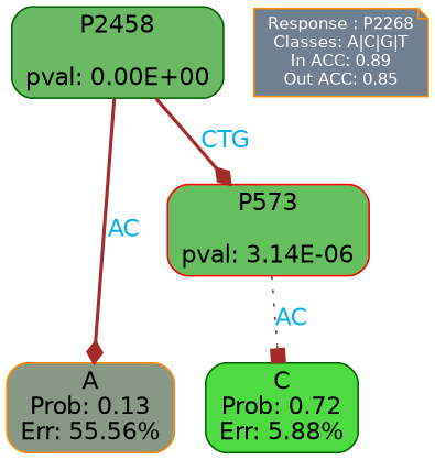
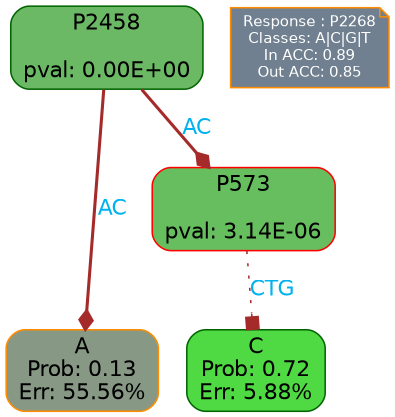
  digraph {
    ranksep=equally
    splines=polylines
    node [color=darkgreen fontname=helvetica shape=box style="filled, rounded"]
    edge [arrowhead=diamond color=brown fontcolor=deepskyblue2 fontname=helvetica style=bold]
    n1 [fillcolor="#4fda43" label="C\nProb: 0.72\nErr: 5.88%"]
    n2 [color=darkorange fillcolor="#879885" label="A\nProb: 0.13\nErr: 55.56%"]
    n3 [align=left color=darkorange fillcolor=slategray fontcolor=white fontsize=10 label="Response : P2268\nClasses: A|C|G|T\nIn ACC: 0.89\nOut ACC: 0.85\n" shape=note style=filled]
    n4 [fillcolor="#6bb964" label="P2458\n\npval: 0.00E+00"]
    n5 [color=red fillcolor="#67be5f" label="P573\n\npval: 3.14E-06"]
    subgraph sub_1 {
      rank=same
      n1
      n2
    }
    subgraph sub_2 {
      rank=same
      n3
      n4
    }
    n4 -> n2 [label=AC]
-   n4 -> n5 [label=CTG]
-   n5 -> n1 [arrowhead=box label=AC style=dotted]
+   n4 -> n5 [label=AC]
+   n5 -> n1 [arrowhead=box label=CTG style=dotted]
  }
